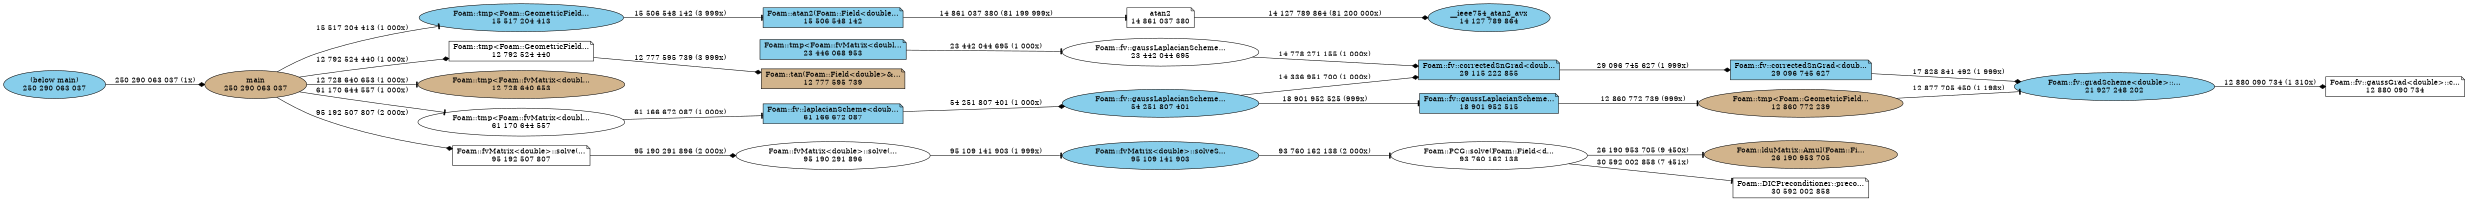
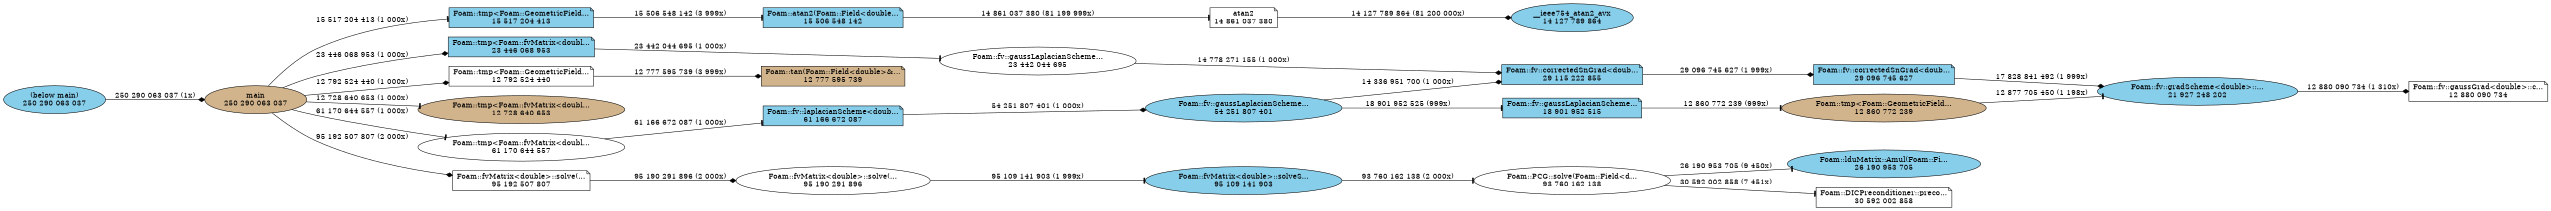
  digraph {
    rankdir=LR
    node [fillcolor=skyblue shape=ellipse style=filled]
    edge [arrowhead=tee weight=3]
    n1 [label="Foam::atan2(Foam::Field<double...\n15 506 548 142" shape=note]
    n2 [fillcolor=white label="atan2\n14 861 037 380" shape=note]
    n3 [label="__ieee754_atan2_avx\n14 127 789 864"]
    n4 [fillcolor=white label="Foam::PCG::solve(Foam::Field<d...\n93 760 162 138"]
-   n5 [fillcolor=tan label="Foam::lduMatrix::Amul(Foam::Fi...\n26 190 953 705"]
+   n5 [label="Foam::lduMatrix::Amul(Foam::Fi...\n26 190 953 705"]
    n6 [fillcolor=white label="Foam::DICPreconditioner::preco...\n30 592 002 858" shape=note]
    n7 [fillcolor=tan label="Foam::tan(Foam::Field<double>&...\n12 777 595 739" shape=note]
    n8 [label="Foam::tmp<Foam::fvMatrix<doubl...\n23 446 068 953" shape=note]
    n9 [fillcolor=white label="Foam::fv::gaussLaplacianScheme...\n23 442 044 695"]
    n10 [label="Foam::fv::correctedSnGrad<doub...\n29 115 222 855" shape=note]
    n11 [label="Foam::fv::correctedSnGrad<doub...\n29 096 745 627" shape=note]
    n12 [fillcolor=tan label="main\n250 290 063 037"]
-   n13 [label="Foam::tmp<Foam::GeometricField...\n15 517 204 413"]
+   n13 [label="Foam::tmp<Foam::GeometricField...\n15 517 204 413" shape=note]
    n14 [fillcolor=white label="Foam::tmp<Foam::GeometricField...\n12 792 524 440" shape=note]
    n15 [fillcolor=tan label="Foam::tmp<Foam::fvMatrix<doubl...\n12 728 640 653"]
    n16 [fillcolor=white label="Foam::tmp<Foam::fvMatrix<doubl...\n61 170 644 557"]
    n17 [fillcolor=white label="Foam::fvMatrix<double>::solve(...\n95 192 507 807" shape=note]
    n18 [label="Foam::fv::laplacianScheme<doub...\n61 166 672 087" shape=note]
    n19 [fillcolor=white label="Foam::fvMatrix<double>::solve(...\n95 190 291 896"]
    n20 [fillcolor=tan label="Foam::tmp<Foam::GeometricField...\n12 860 772 239"]
    n21 [label="Foam::fv::gradScheme<double>::...\n21 927 248 202"]
    n22 [fillcolor=white label="Foam::fv::gaussGrad<double>::c...\n12 880 090 734" shape=note]
    n23 [label="Foam::fv::gaussLaplacianScheme...\n54 251 807 401"]
    n24 [label="Foam::fvMatrix<double>::solveS...\n95 109 141 903"]
    n25 [label="(below main)\n250 290 063 037"]
    n26 [label="Foam::fv::gaussLaplacianScheme...\n18 901 952 515" shape=note]
    n1 -> n2 [label="14 861 037 380 (81 199 999x)"]
    n2 -> n3 [arrowhead=diamond label="14 127 789 864 (81 200 000x)"]
    n4 -> n5 [label="26 190 953 705 (9 450x)"]
    n4 -> n6 [label="30 592 002 858 (7 451x)"]
    n8 -> n9 [label="23 442 044 695 (1 000x)"]
    n9 -> n10 [arrowhead=diamond label="14 778 271 155 (1 000x)"]
    n10 -> n11 [arrowhead=diamond label="29 096 745 627 (1 999x)"]
    n11 -> n21 [arrowhead=diamond label="17 828 841 492 (1 999x)"]
+   n12 -> n8 [arrowhead=diamond label="23 446 068 953 (1 000x)"]
    n12 -> n13 [label="15 517 204 413 (1 000x)"]
    n12 -> n14 [arrowhead=diamond label="12 792 524 440 (1 000x)"]
    n12 -> n15 [label="12 728 640 653 (1 000x)"]
    n12 -> n16 [label="61 170 644 557 (1 000x)"]
    n12 -> n17 [arrowhead=diamond label="95 192 507 807 (2 000x)"]
    n13 -> n1 [label="15 506 548 142 (3 999x)"]
    n14 -> n7 [arrowhead=diamond label="12 777 595 739 (3 999x)"]
    n16 -> n18 [label="61 166 672 087 (1 000x)"]
    n17 -> n19 [arrowhead=diamond label="95 190 291 896 (2 000x)"]
    n18 -> n23 [arrowhead=diamond label="54 251 807 401 (1 000x)"]
    n19 -> n24 [label="95 109 141 903 (1 999x)"]
    n20 -> n21 [label="12 877 705 450 (1 198x)"]
    n21 -> n22 [arrowhead=diamond label="12 880 090 734 (1 310x)"]
    n23 -> n10 [arrowhead=diamond label="14 336 951 700 (1 000x)"]
    n23 -> n26 [label="18 901 952 525 (999x)"]
    n24 -> n4 [label="93 760 162 138 (2 000x)"]
    n25 -> n12 [arrowhead=diamond label="250 290 063 037 (1x)"]
-   n26 -> n20 [label="12 860 772 739 (999x)"]
+   n26 -> n20 [label="12 860 772 239 (999x)"]
  }
